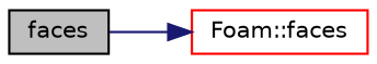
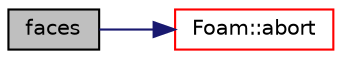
  digraph {
    rankdir=LR
    node [fontname=Helvetica fontsize=10 shape=record]
    n1 [color=black fillcolor=grey75 fontcolor=black height=0.2 label=faces style=filled width=0.4]
-   n2 [color=red height=0.2 label="Foam::faces" width=0.4]
+   n2 [color=red height=0.2 label="Foam::abort" width=0.4]
    n1 -> n2 [color=midnightblue fontname=Helvetica fontsize=10 labelfontname=Helvetica labelfontsize=10 style=solid]
  }
